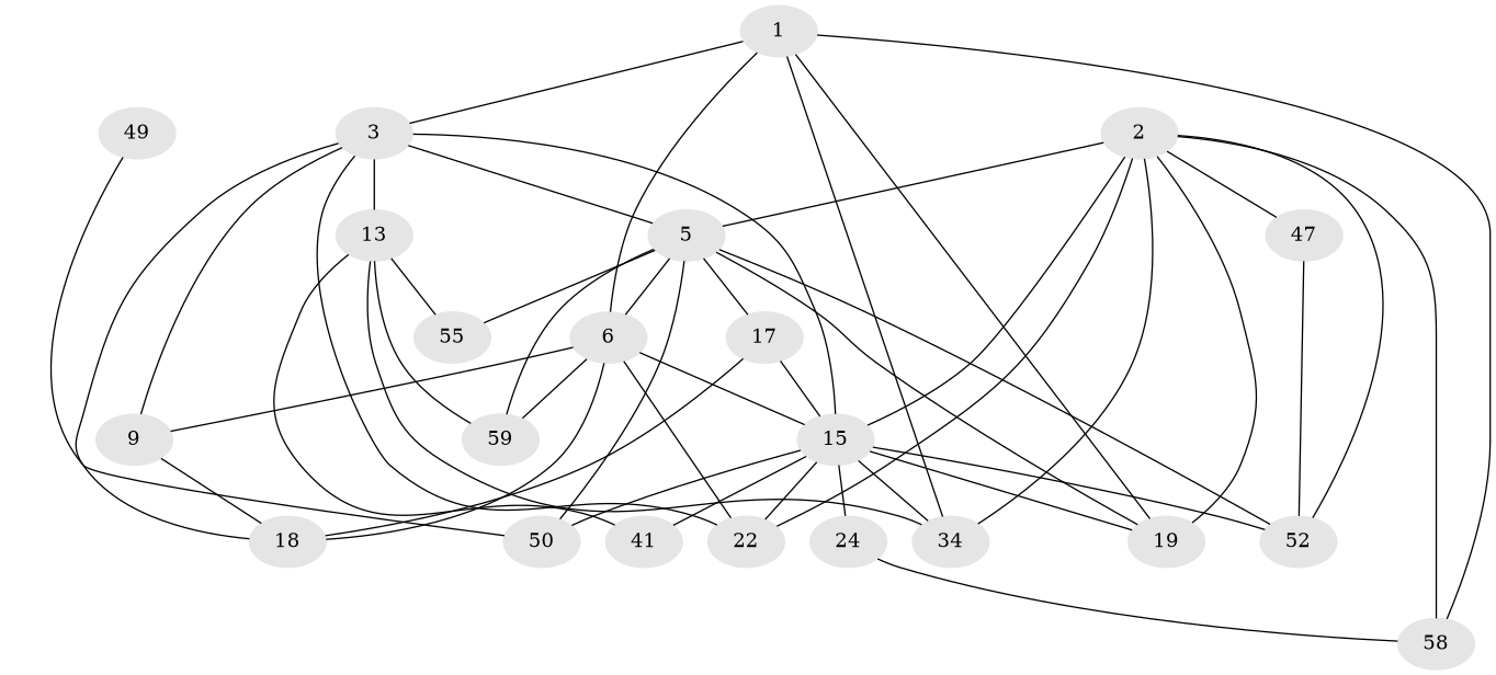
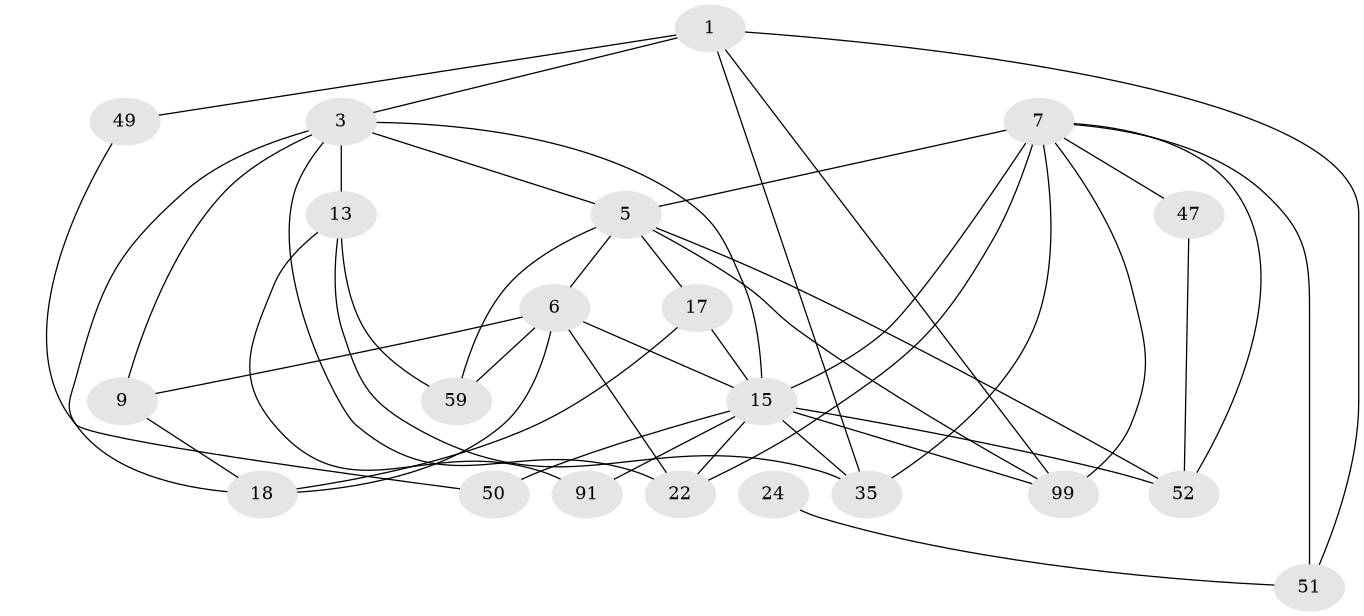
  graph {
    node [color=gray90 style=filled]
    3 [super="+29+14"]
    5 [super="+33+7+28"]
    15 [super="+20+32"]
    22 [super="+45"]
    9
    13 [super="+53"]
    18
    1
    6 [super="+26+8"]
-   19 [super="+40"]
-   35 [label=34]
-   51 [label=58]
+   19 [super="+40" label=99]
+   35
+   51
    n13 [label=59]
-   2 [super="+10+30"]
+   2 [super="+10+30" label=7]
    n15 [label=47]
    52
    50
    n18 [label=17 super="+48"]
-   55
-   41
+   41 [label=91]
    24 [super="+38"]
    49
    3 -- 5 [weight=2]
    3 -- 15
    3 -- 22
    3 -- 9
    3 -- 13 [weight=2]
    3 -- 18
    5 -- 6 [weight=3]
    5 -- 19
    5 -- n13
    5 -- 52
-   5 -- 50
    5 -- n18 [weight=2]
-   5 -- 55
    15 -- 22
    15 -- 19
    15 -- 35
    15 -- 52
    15 -- 50
    15 -- 41
-   15 -- 24
    9 -- 18
    13 -- 35
    13 -- n13
-   13 -- 55
    13 -- 41
    1 -- 3
-   1 -- 6
+   1 -- 49
    1 -- 19
    1 -- 35
    1 -- 51
    6 -- 15 [weight=2]
    6 -- 22
    6 -- 9
    6 -- 18
    6 -- n13
    2 -- 5 [weight=3]
    2 -- 15
    2 -- 22
    2 -- 19
    2 -- 35
    2 -- 51
    2 -- n15
    2 -- 52
    n15 -- 52
    n18 -- 15
    n18 -- 18
    24 -- 51
    49 -- 50
  }
